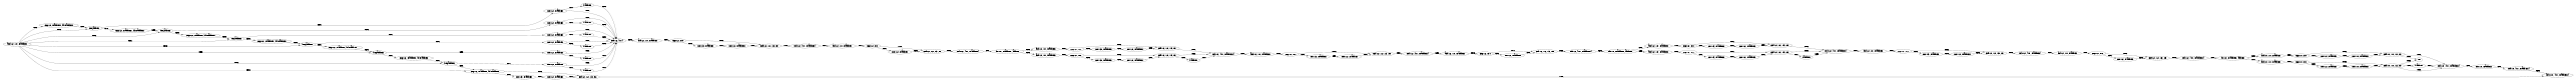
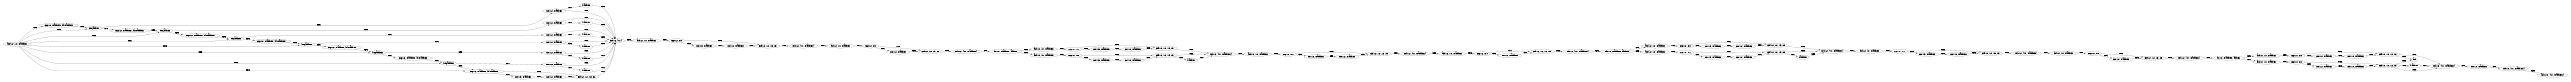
  digraph {
    rankdir=LR
    n1 [label="and w2 , w0 , # address"]
    n2 [label="cmp w2 , # address , lsl # address"]
    n3 [label="b.eq address"]
    n4 [label="b.eq address"]
    n5 [label="b.eq address"]
    n6 [label="b.eq address"]
    n7 [label="b.eq address"]
    n8 [label="b.eq address"]
    n9 [label="cmp w2 , # address , lsl # address"]
    n10 [label="mov w2 , # address"]
    n11 [label="cmp w2 , # address , lsl # address"]
    n12 [label="mov w2 , # address"]
    n13 [label="cmp w2 , # address , lsl # address"]
    n14 [label="mov w2 , # address"]
    n15 [label="cmp w2 , # address , lsl # address"]
    n16 [label="mov w2 , # address"]
    n17 [label="cmp w2 , # address , lsl # address"]
    n18 [label="mov w2 , # address"]
    n19 [label="cmp w2 , # address , lsl # address"]
    n20 [label="mov w2 , # address"]
    n21 [label="mov w3 , # address"]
    n22 [label="csel w2 , w2 , w3 , eq"]
    n23 [label="b address"]
    n24 [label="strb w2 , [ x1 ]"]
    n25 [label="and w2 , w0 , # address"]
    n26 [label="cmp w2 , # 0"]
    n27 [label="b address"]
    n28 [label="mov w3 , # address"]
    n29 [label="csel w2 , w2 , w3 , ne"]
    n30 [label="mov w2 , # address"]
    n31 [label="strb w2 , [ x1 , # address ]"]
    n32 [label="and w2 , w0 , # address"]
    n33 [label="cmp w2 , # 0"]
    n34 [label="mov w2 , # address"]
    n35 [label="csel w2 , w2 , w3 , ne"]
    n36 [label="strb w2 , [ x1 , # address ]"]
    n37 [label="tbz w0 , # address , address"]
    n38 [label="and w2 , w0 , # address"]
    n39 [label="and w2 , w0 , # address"]
    n40 [label="cmp w2 , # 0"]
    n41 [label="cmp w2 , # 0"]
    n42 [label="mov w3 , # address"]
    n43 [label="csel w2 , w2 , w3 , ne"]
    n44 [label="mov w3 , # address"]
    n45 [label="csel w2 , w2 , w3 , ne"]
    n46 [label="b address"]
    n47 [label="mov w2 , # address"]
    n48 [label="b address"]
    n49 [label="strb w2 , [ x1 , # address ]"]
    n50 [label="and w2 , w0 , # address"]
    n51 [label="cmp w2 , # 0"]
    n52 [label="mov w2 , # address"]
    n53 [label="b address"]
    n54 [label="mov w3 , # address"]
    n55 [label="csel w2 , w2 , w3 , ne"]
    n56 [label="mov w2 , # address"]
    n57 [label="strb w2 , [ x1 , # address ]"]
    n58 [label="and w2 , w0 , # address"]
    n59 [label="cmp w2 , # 0"]
    n60 [label="mov w2 , # address"]
    n61 [label="csel w2 , w2 , w3 , ne"]
    n62 [label="strb w2 , [ x1 , # address ]"]
    n63 [label="tbz w0 , # address , address"]
    n64 [label="and w2 , w0 , # address"]
    n65 [label="and w2 , w0 , # address"]
    n66 [label="cmp w2 , # 0"]
    n67 [label="cmp w2 , # 0"]
    n68 [label="mov w3 , # address"]
    n69 [label="csel w2 , w2 , w3 , ne"]
    n70 [label="mov w3 , # address"]
    n71 [label="csel w2 , w2 , w3 , ne"]
    n72 [label="mov w2 , # address"]
    n73 [label="b address"]
    n74 [label="strb w2 , [ x1 , # address ]"]
    n75 [label="and w2 , w0 , # address"]
    n76 [label="cmp w2 , # 0"]
    n77 [label="mov w2 , # address"]
    n78 [label="b address"]
    n79 [label="mov w3 , # address"]
    n80 [label="csel w2 , w2 , w3 , ne"]
    n81 [label="mov w2 , # address"]
    n82 [label="strb w2 , [ x1 , # address ]"]
    n83 [label="and w2 , w0 , # address"]
    n84 [label="cmp w2 , # 0"]
    n85 [label="mov w2 , # address"]
    n86 [label="csel w2 , w2 , w3 , ne"]
    n87 [label="strb w2 , [ x1 , # address ]"]
    n88 [label="tbz w0 , # address , address"]
    n89 [label="and w0 , w0 , # address"]
    n90 [label="and w0 , w0 , # address"]
    n91 [label="cmp w0 , # 0"]
    n92 [label="cmp w0 , # 0"]
    n93 [label="mov w2 , # address"]
    n94 [label="csel w0 , w0 , w2 , ne"]
    n95 [label="mov w2 , # address"]
    n96 [label="csel w0 , w0 , w2 , ne"]
    n97 [label="mov w0 , # address"]
    n98 [label="b address"]
    n99 [label="strb w0 , [ x1 , # address ]"]
-   n100 [label=ret]
+   n100 [label=and]
    n101 [label="mov w0 , # address"]
    n102 [label="strb w0 , [ x1 , # address ]"]
    n103 [label="mov w0 , # address"]
    n104 [label="b address"]
    n105 [label="mov w2 , # address"]
    n106 [label="strb wzr , [ x1 , # address ]"]
    n1 -> n2 [label=CFG]
    n1 -> n3 [label=DFG]
    n1 -> n4 [label=DFG]
    n1 -> n5 [label=DFG]
    n1 -> n6 [label=DFG]
    n1 -> n7 [label=DFG]
    n1 -> n8 [label=DFG]
    n1 -> n9 [label=DFG]
    n2 -> n3 [label=CFG]
    n3 -> n10 [label=CFG]
    n3 -> n11 [label=CFG]
    n4 -> n12 [label=CFG]
    n4 -> n13 [label=CFG]
    n5 -> n14 [label=CFG]
    n5 -> n15 [label=CFG]
    n6 -> n16 [label=CFG]
    n6 -> n17 [label=CFG]
    n7 -> n18 [label=CFG]
    n7 -> n19 [label=CFG]
    n8 -> n9 [label=CFG]
    n8 -> n20 [label=CFG]
    n9 -> n21 [label=CFG]
    n9 -> n22 [label=DFG]
    n10 -> n23 [label=CFG]
    n10 -> n24 [label=DFG]
    n11 -> n4 [label=CFG]
    n12 -> n24 [label=DFG]
    n12 -> n27 [label=CFG]
    n13 -> n5 [label=CFG]
    n14 -> n24 [label=DFG]
    n14 -> n46 [label=CFG]
    n15 -> n6 [label=CFG]
    n16 -> n24 [label=DFG]
    n16 -> n53 [label=CFG]
    n17 -> n7 [label=CFG]
    n18 -> n24 [label=DFG]
    n18 -> n78 [label=CFG]
    n19 -> n8 [label=CFG]
    n20 -> n24 [label=DFG]
    n20 -> n104 [label=CFG]
    n21 -> n105 [label=CFG]
-   n22 -> n106 [label=DFG]
+   n22 -> n24 [label=DFG]
    n23 -> n24 [label=CFG]
    n24 -> n25 [label=CFG]
    n25 -> n26 [label=DFG]
    n26 -> n28 [label=CFG]
    n26 -> n29 [label=DFG]
    n27 -> n24 [label=CFG]
    n28 -> n30 [label=CFG]
    n29 -> n31 [label=DFG]
    n30 -> n29 [label=CFG]
    n31 -> n32 [label=CFG]
    n32 -> n33 [label=DFG]
    n33 -> n34 [label=CFG]
    n33 -> n35 [label=DFG]
    n34 -> n35 [label=CFG]
    n35 -> n36 [label=DFG]
    n36 -> n37 [label=CFG]
    n37 -> n38 [label=CFG]
    n37 -> n39 [label=CFG]
    n38 -> n40 [label=DFG]
    n39 -> n41 [label=DFG]
    n40 -> n42 [label=CFG]
    n40 -> n43 [label=DFG]
    n41 -> n44 [label=CFG]
    n41 -> n45 [label=DFG]
    n42 -> n47 [label=CFG]
    n43 -> n48 [label=CFG]
    n43 -> n49 [label=DFG]
    n44 -> n52 [label=CFG]
    n45 -> n49 [label=DFG]
    n46 -> n24 [label=CFG]
    n47 -> n43 [label=CFG]
    n48 -> n49 [label=CFG]
    n49 -> n50 [label=CFG]
    n50 -> n51 [label=DFG]
    n51 -> n54 [label=CFG]
    n51 -> n55 [label=DFG]
    n52 -> n45 [label=CFG]
    n53 -> n24 [label=CFG]
    n54 -> n56 [label=CFG]
    n55 -> n57 [label=DFG]
    n56 -> n55 [label=CFG]
    n57 -> n58 [label=CFG]
    n58 -> n59 [label=DFG]
    n59 -> n60 [label=CFG]
    n59 -> n61 [label=DFG]
    n60 -> n61 [label=CFG]
    n61 -> n62 [label=DFG]
    n62 -> n63 [label=CFG]
    n63 -> n64 [label=CFG]
    n63 -> n65 [label=CFG]
    n64 -> n66 [label=DFG]
    n65 -> n67 [label=DFG]
    n66 -> n68 [label=CFG]
    n66 -> n69 [label=DFG]
    n67 -> n70 [label=CFG]
    n67 -> n71 [label=DFG]
    n68 -> n72 [label=CFG]
    n69 -> n73 [label=CFG]
    n69 -> n74 [label=DFG]
    n70 -> n77 [label=CFG]
    n71 -> n74 [label=DFG]
    n72 -> n69 [label=CFG]
    n73 -> n74 [label=CFG]
    n74 -> n75 [label=CFG]
    n75 -> n76 [label=DFG]
    n76 -> n79 [label=CFG]
    n76 -> n80 [label=DFG]
    n77 -> n71 [label=CFG]
    n78 -> n24 [label=CFG]
    n79 -> n81 [label=CFG]
    n80 -> n82 [label=DFG]
    n81 -> n80 [label=CFG]
    n82 -> n83 [label=CFG]
    n83 -> n84 [label=DFG]
    n84 -> n85 [label=CFG]
    n84 -> n86 [label=DFG]
    n85 -> n86 [label=CFG]
    n86 -> n87 [label=DFG]
    n87 -> n88 [label=CFG]
    n88 -> n89 [label=CFG]
    n88 -> n90 [label=CFG]
    n89 -> n91 [label=DFG]
    n90 -> n92 [label=DFG]
    n91 -> n93 [label=CFG]
    n91 -> n94 [label=DFG]
    n92 -> n95 [label=CFG]
    n92 -> n96 [label=DFG]
    n93 -> n97 [label=CFG]
    n94 -> n98 [label=CFG]
    n94 -> n99 [label=DFG]
    n94 -> n100 [label=DFG]
    n95 -> n103 [label=CFG]
    n96 -> n99 [label=DFG]
    n96 -> n100 [label=DFG]
    n97 -> n94 [label=CFG]
    n98 -> n99 [label=CFG]
    n99 -> n101 [label=CFG]
    n101 -> n102 [label=CFG]
    n102 -> n106 [label=CFG]
    n103 -> n96 [label=CFG]
    n104 -> n24 [label=CFG]
    n105 -> n22 [label=CFG]
  }
